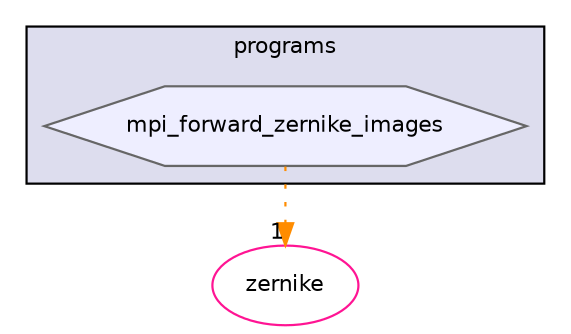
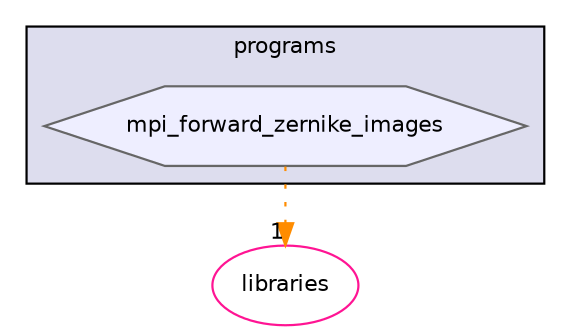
  digraph {
    compound=true
    node [fontname=Helvetica fontsize=10 style=filled]
    n1 [fillcolor="#eeeeff" label=mpi_forward_zernike_images pencolor=black shape=hexagon color=gray40]
-   n2 [color=deeppink fillcolor=white label=zernike shape=ellipse]
+   n2 [color=deeppink fillcolor=white label=libraries shape=ellipse]
    subgraph cluster_1 {
      bgcolor="#ddddee"
      fontname=Helvetica
      fontsize=10
      label=programs
      pencolor=black
      n1
    }
    n1 -> n2 [headlabel=1 labeldistance=1.5 labelfontname=Helvetica labelfontsize=10 color=darkorange style=dotted]
  }
